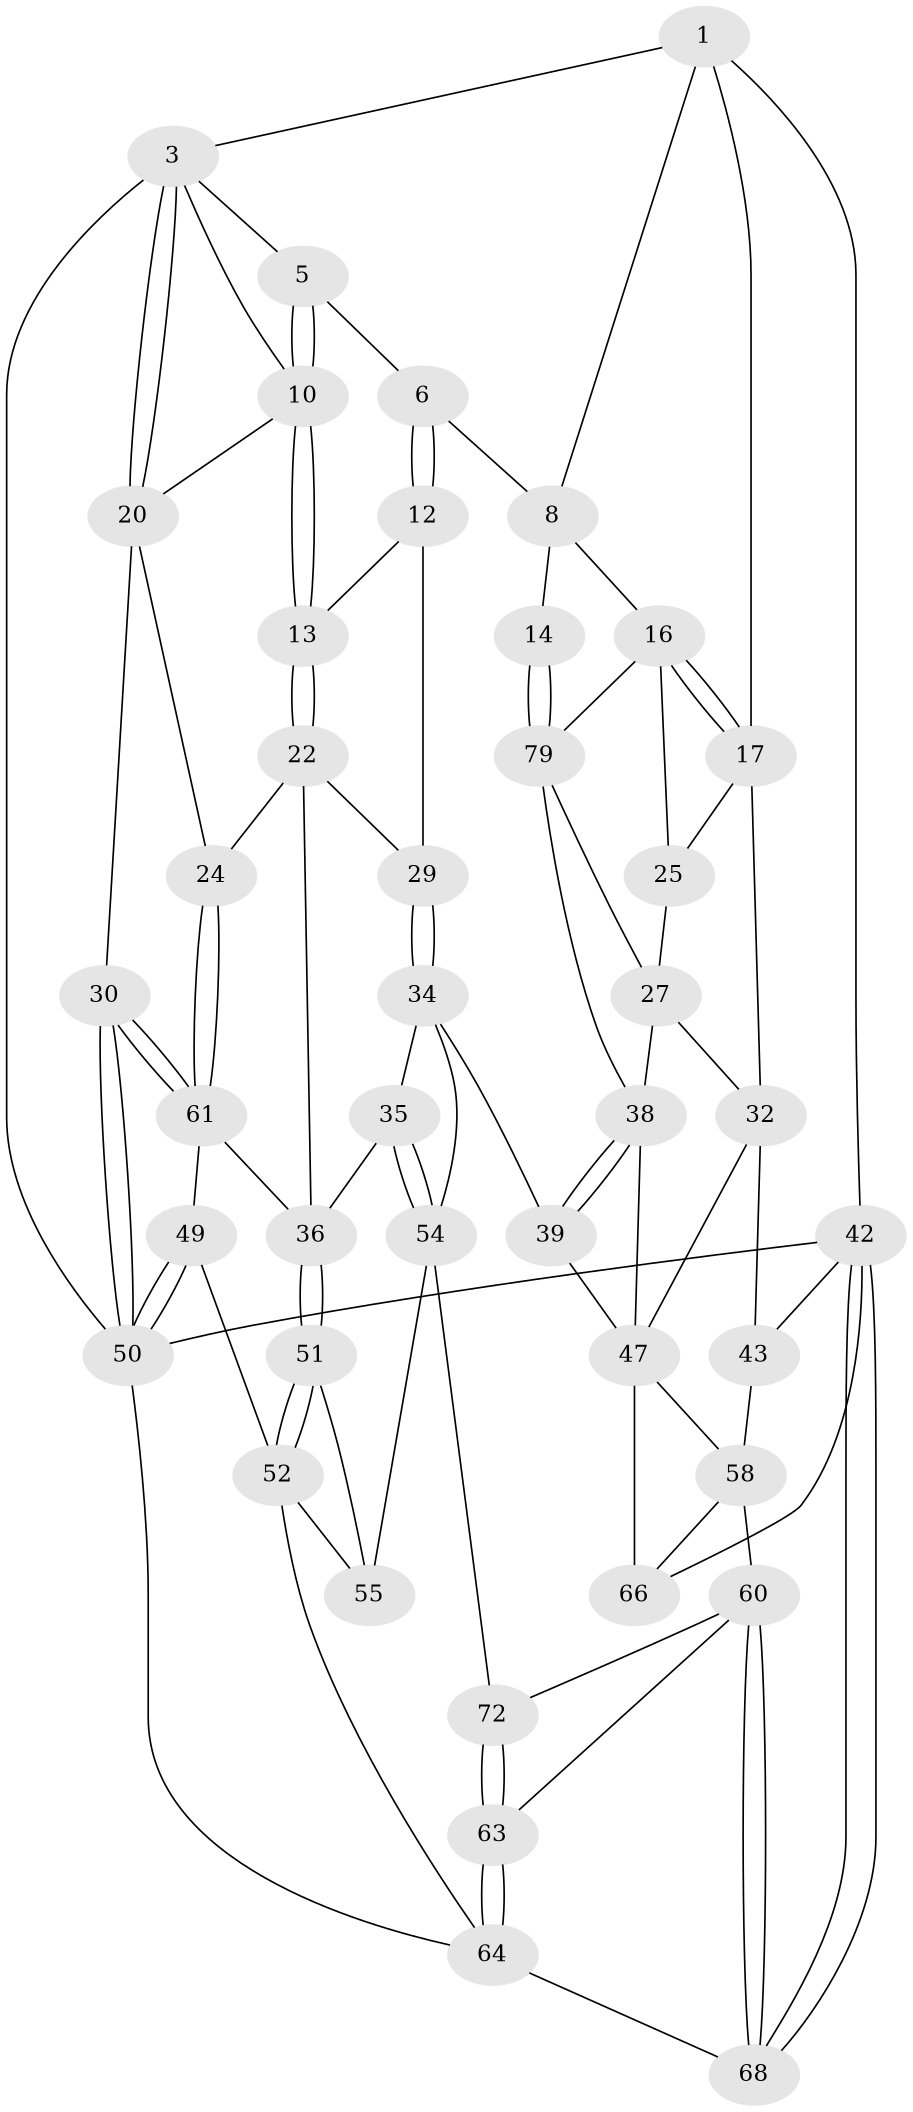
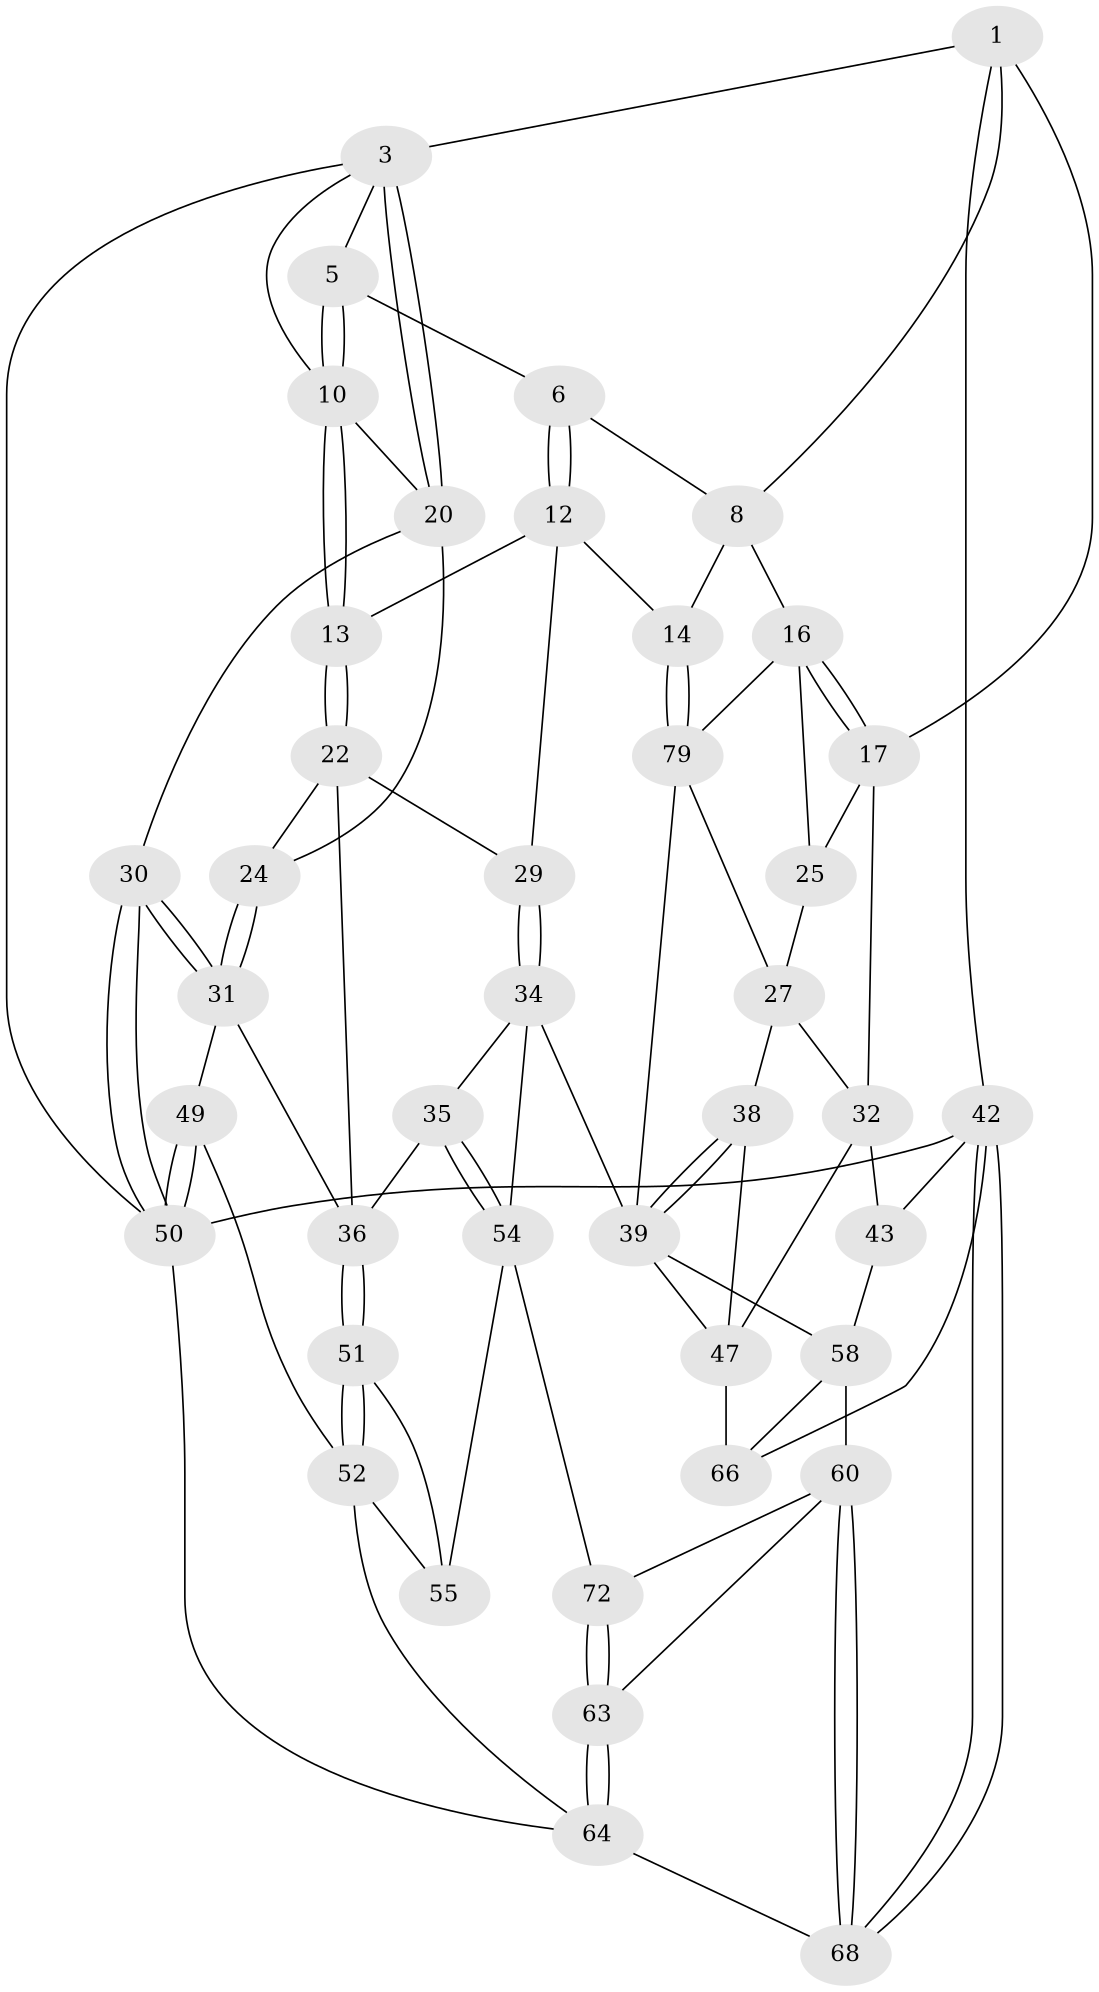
  graph {
    node [color=gray90 style=filled]
    1 [super="+2"]
    3 [super="+4"]
    8 [super="+9"]
    17 [super="+26"]
    n5 [label=42 super="+42"]
    5
    10 [super="+11"]
    20 [super="+21"]
    50 [super="+53"]
    14
    16 [super="+18"]
    25
    32 [super="+44"]
    43 [super="+57"]
    66
    68
    6 [super="+7"]
    13
    24
    30
    64 [super="+67"]
    12 [super="+15"]
    29
    n24 [label=79 super="+28"]
    22 [super="+23"]
    34 [super="+40"]
    36 [super="+37"]
    27 [super="+33"]
    38 [super="+45"]
    47 [super="+48"]
    39
-   31 [super="+46" label=61]
+   31 [super="+46"]
    51
    49
    35
    54 [super="+56"]
    52 [super="+65"]
    58 [super="+59"]
    55
    n40 [label=72]
    60 [super="+61"]
    63
    1 -- 3
    1 -- 8
    1 -- 17
    1 -- n5
    3 -- 5
    3 -- 10
    3 -- 20
    3 -- 20
    3 -- 50
    8 -- 14
    8 -- 16
    17 -- 25
    17 -- 32
    n5 -- 50
    n5 -- 43
    n5 -- 66
    n5 -- 68
    n5 -- 68
    5 -- 10
    5 -- 10
    5 -- 6
    10 -- 20
    10 -- 13
    10 -- 13
    20 -- 24
    20 -- 30
    50 -- 64
    14 -- n24
    14 -- n24
    16 -- 17
    16 -- 17
    16 -- 25
    16 -- n24
    25 -- 27
    32 -- 43
    32 -- 47
    43 -- 58
    6 -- 8
    6 -- 12
    6 -- 12
    13 -- 22
    13 -- 22
    24 -- 31
    24 -- 31
    30 -- 50
    30 -- 50
    30 -- 31
    30 -- 31
    64 -- 68
+   12 -- 14
    12 -- 13
    12 -- 29
    29 -- 34
    29 -- 34
    n24 -- 27
-   n24 -- 38
+   n24 -- 39
    22 -- 24
    22 -- 29
    22 -- 36
    34 -- 39
    34 -- 35
    34 -- 54
    36 -- 51
    36 -- 51
    27 -- 32
    27 -- 38
    38 -- 47
    38 -- 39
    38 -- 39
    47 -- 66
-   47 -- 58
+   39 -- 58
    39 -- 47
    31 -- 36
    31 -- 49
    51 -- 52
    51 -- 52
    51 -- 55
    49 -- 50
    49 -- 50
    49 -- 52
    35 -- 36
    35 -- 54
    35 -- 54
    54 -- 55
    54 -- n40
    52 -- 64
    52 -- 55
    58 -- 66
    58 -- 60
    n40 -- 63
    n40 -- 63
    60 -- 68
    60 -- 68
    60 -- n40
    60 -- 63
    63 -- 64
    63 -- 64
  }
